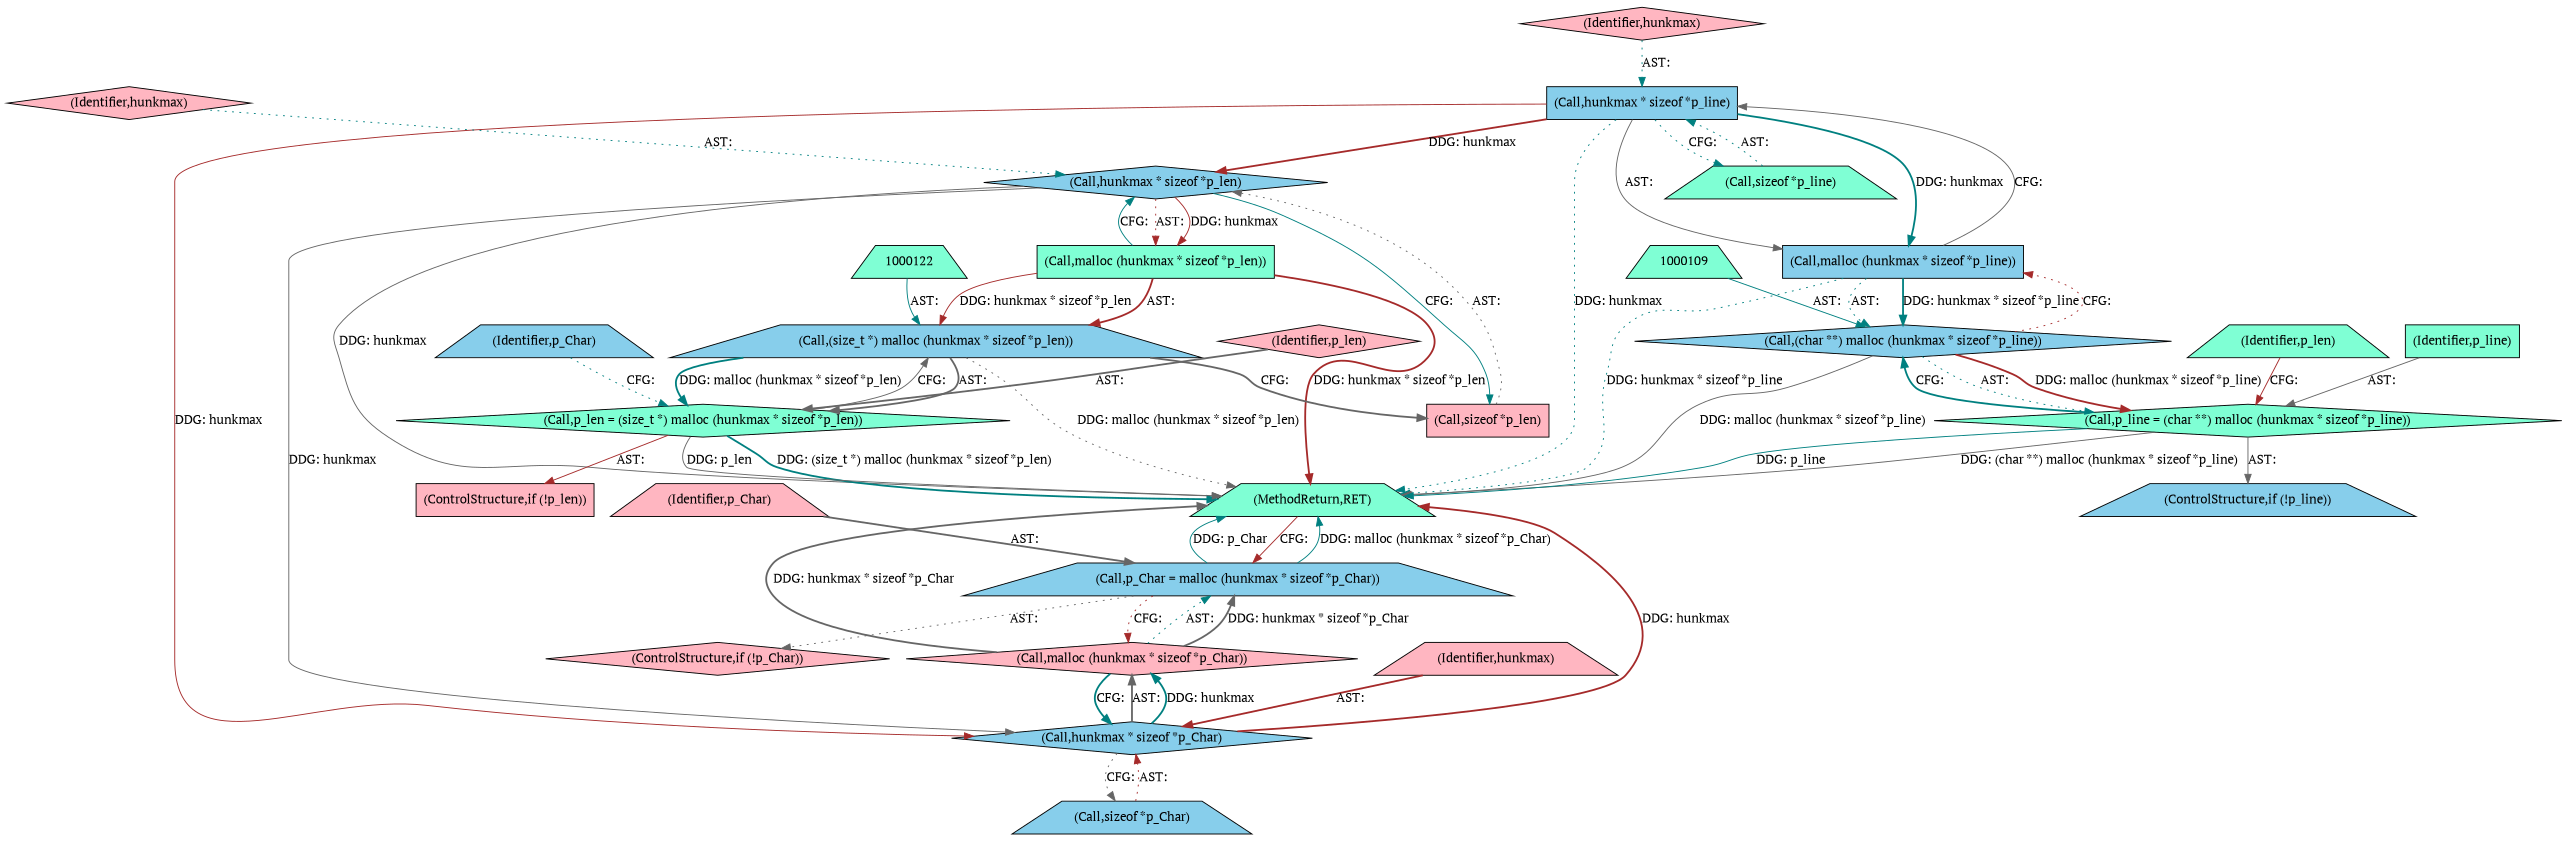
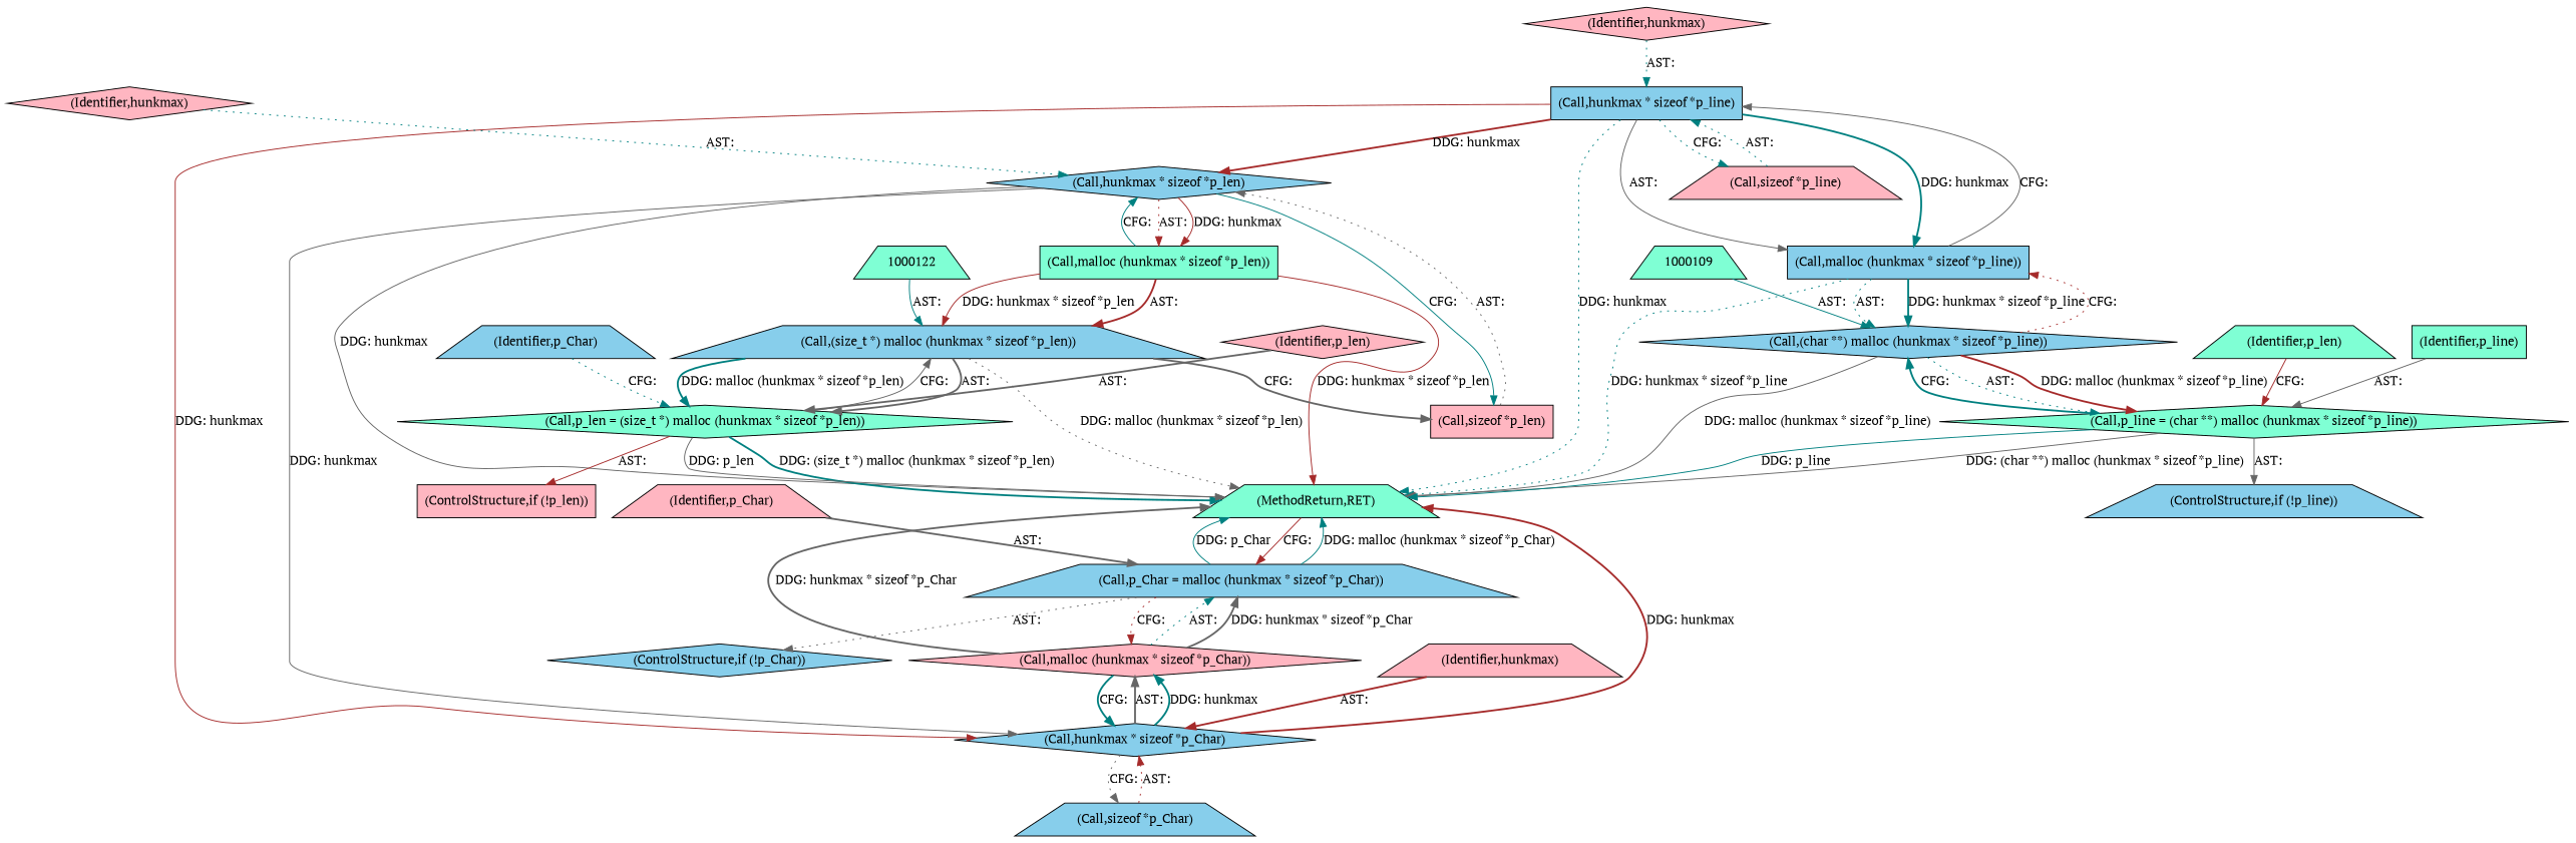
  digraph {
    fontname="PT Serif"
    node [fillcolor=skyblue fontname="PT Serif" shape=trapezium style=filled]
    edge [color=teal fontname="PT Serif" style=solid]
    n1 [label="(Call,hunkmax * sizeof *p_line)" shape=box]
    n2 [label="(Call,malloc (hunkmax * sizeof *p_line))" shape=box]
    n3 [label="(Call,hunkmax * sizeof *p_len)" shape=diamond]
    n4 [label="(Call,hunkmax * sizeof *p_Char)" shape=diamond]
-   n5 [fillcolor=aquamarine label="(Call,sizeof *p_line)"]
+   n5 [fillcolor=lightpink label="(Call,sizeof *p_line)"]
    n6 [fillcolor=aquamarine label="(MethodReturn,RET)"]
    n7 [label="(Call,(char **) malloc (hunkmax * sizeof *p_line))" shape=diamond]
    n8 [fillcolor=aquamarine label="(Call,malloc (hunkmax * sizeof *p_len))" shape=box]
    n9 [fillcolor=lightpink label="(Call,sizeof *p_len)" shape=box]
    n10 [fillcolor=lightpink label="(Call,malloc (hunkmax * sizeof *p_Char))" shape=diamond]
    n11 [label="(Call,sizeof *p_Char)"]
    n12 [label="(Call,p_Char = malloc (hunkmax * sizeof *p_Char))"]
    n13 [fillcolor=aquamarine label="(Call,p_line = (char **) malloc (hunkmax * sizeof *p_line))" shape=diamond]
    n14 [label="(ControlStructure,if (!p_line))"]
    n15 [label="(Call,(size_t *) malloc (hunkmax * sizeof *p_len))"]
    n16 [fillcolor=aquamarine label="(Call,p_len = (size_t *) malloc (hunkmax * sizeof *p_len))" shape=diamond]
    n17 [fillcolor=lightpink label="(ControlStructure,if (!p_len))" shape=box]
-   n18 [fillcolor=lightpink label="(ControlStructure,if (!p_Char))" shape=diamond]
+   n18 [label="(ControlStructure,if (!p_Char))" shape=diamond]
    n19 [fillcolor=lightpink label="(Identifier,hunkmax)"]
    n20 [fillcolor=lightpink label="(Identifier,p_Char)"]
    n21 [fillcolor=lightpink label="(Identifier,p_len)" shape=diamond]
    n22 [label="(Identifier,p_Char)"]
    n23 [fillcolor=lightpink label="(Identifier,hunkmax)" shape=diamond]
    n24 [fillcolor=lightpink label="(Identifier,hunkmax)" shape=diamond]
    n25 [fillcolor=aquamarine label="(Identifier,p_len)"]
    n26 [fillcolor=aquamarine label="(Identifier,p_line)" shape=box]
    1000109 [fillcolor=aquamarine]
    1000122 [fillcolor=aquamarine]
    n1 -> n2 [color=gray40 label="AST: "]
    n1 -> n2 [label="DDG: hunkmax" style=bold]
    n1 -> n3 [color=brown label="DDG: hunkmax" style=bold]
    n1 -> n4 [color=brown label="DDG: hunkmax"]
    n1 -> n5 [label="CFG: " style=dotted]
    n1 -> n6 [label="DDG: hunkmax" style=dotted]
    n2 -> n1 [color=gray40 label="CFG: "]
    n2 -> n6 [label="DDG: hunkmax * sizeof *p_line" style=dotted]
    n2 -> n7 [label="AST: " style=dotted]
    n2 -> n7 [label="DDG: hunkmax * sizeof *p_line" style=bold]
    n3 -> n4 [color=gray40 label="DDG: hunkmax"]
    n3 -> n6 [color=gray40 label="DDG: hunkmax"]
    n3 -> n8 [color=brown label="AST: " style=dotted]
    n3 -> n8 [color=brown label="DDG: hunkmax"]
    n3 -> n9 [label="CFG: "]
    n4 -> n6 [color=brown label="DDG: hunkmax" style=bold]
    n4 -> n10 [color=gray40 label="AST: " style=bold]
    n4 -> n10 [label="DDG: hunkmax" style=bold]
    n4 -> n11 [color=gray40 label="CFG: " style=dotted]
    n5 -> n1 [label="AST: " style=dotted]
    n6 -> n12 [color=brown label="CFG: "]
    n7 -> n2 [color=brown label="CFG: " style=dotted]
    n7 -> n6 [color=gray40 label="DDG: malloc (hunkmax * sizeof *p_line)"]
    n7 -> n13 [label="AST: " style=dotted]
    n7 -> n13 [color=brown label="DDG: malloc (hunkmax * sizeof *p_line)" style=bold]
    n8 -> n3 [label="CFG: "]
-   n8 -> n6 [color=brown label="DDG: hunkmax * sizeof *p_len" style=bold]
+   n8 -> n6 [color=brown label="DDG: hunkmax * sizeof *p_len"]
    n8 -> n15 [color=brown label="AST: " style=bold]
    n8 -> n15 [color=brown label="DDG: hunkmax * sizeof *p_len"]
    n9 -> n3 [color=gray40 label="AST: " style=dotted]
    n10 -> n4 [label="CFG: " style=bold]
    n10 -> n6 [color=gray40 label="DDG: hunkmax * sizeof *p_Char" style=bold]
    n10 -> n12 [label="AST: " style=dotted]
    n10 -> n12 [color=gray40 label="DDG: hunkmax * sizeof *p_Char" style=bold]
    n11 -> n4 [color=brown label="AST: " style=dotted]
    n12 -> n6 [label="DDG: malloc (hunkmax * sizeof *p_Char)"]
    n12 -> n6 [label="DDG: p_Char"]
    n12 -> n10 [color=brown label="CFG: " style=dotted]
    n12 -> n18 [color=gray40 label="AST: " style=dotted]
    n13 -> n6 [color=gray40 label="DDG: (char **) malloc (hunkmax * sizeof *p_line)"]
    n13 -> n6 [label="DDG: p_line"]
    n13 -> n7 [label="CFG: " style=bold]
    n13 -> n14 [color=gray40 label="AST: "]
    n15 -> n6 [color=gray40 label="DDG: malloc (hunkmax * sizeof *p_len)" style=dotted]
    n15 -> n9 [color=gray40 label="CFG: " style=bold]
    n15 -> n16 [color=gray40 label="AST: " style=bold]
    n15 -> n16 [label="DDG: malloc (hunkmax * sizeof *p_len)" style=bold]
    n16 -> n6 [label="DDG: (size_t *) malloc (hunkmax * sizeof *p_len)" style=bold]
    n16 -> n6 [color=gray40 label="DDG: p_len"]
    n16 -> n15 [color=gray40 label="CFG: "]
    n16 -> n17 [color=brown label="AST: "]
    n19 -> n4 [color=brown label="AST: " style=bold]
    n20 -> n12 [color=gray40 label="AST: " style=bold]
    n21 -> n16 [color=gray40 label="AST: " style=bold]
    n22 -> n16 [label="CFG: " style=dotted]
    n23 -> n3 [label="AST: " style=dotted]
    n24 -> n1 [label="AST: " style=dotted]
    n25 -> n13 [color=brown label="CFG: "]
    n26 -> n13 [color=gray40 label="AST: "]
    1000109 -> n7 [label="AST: "]
    1000122 -> n15 [label="AST: "]
  }
